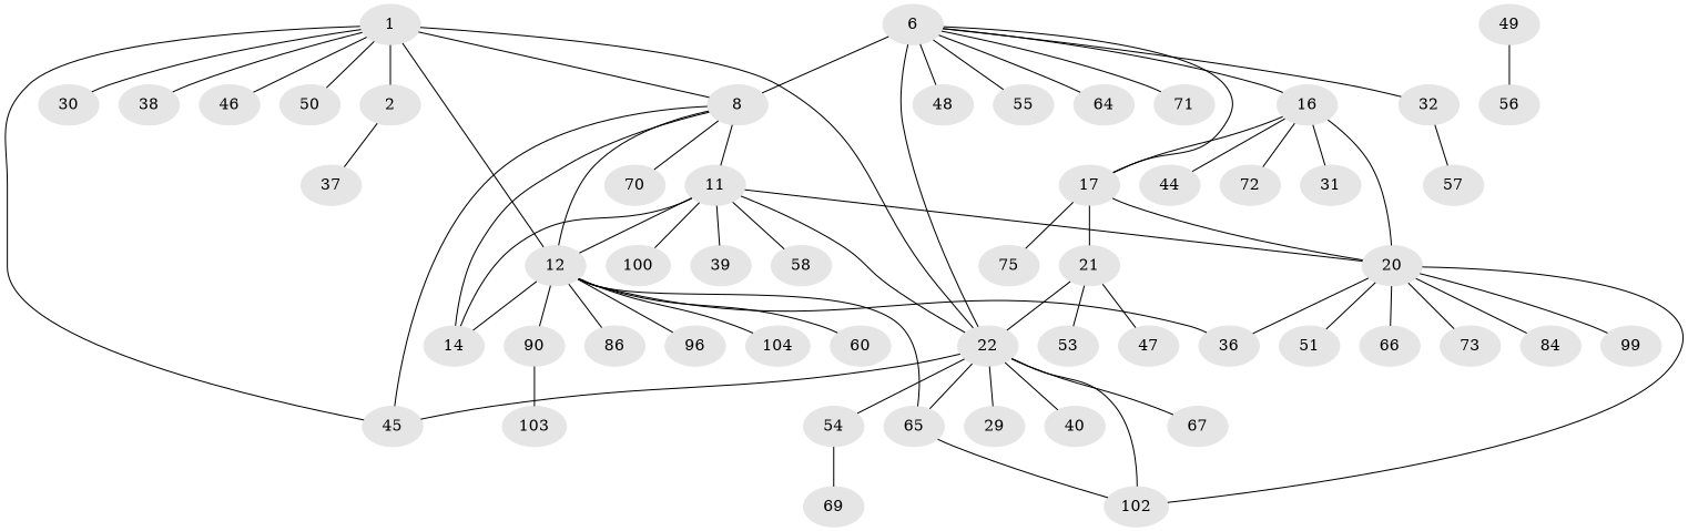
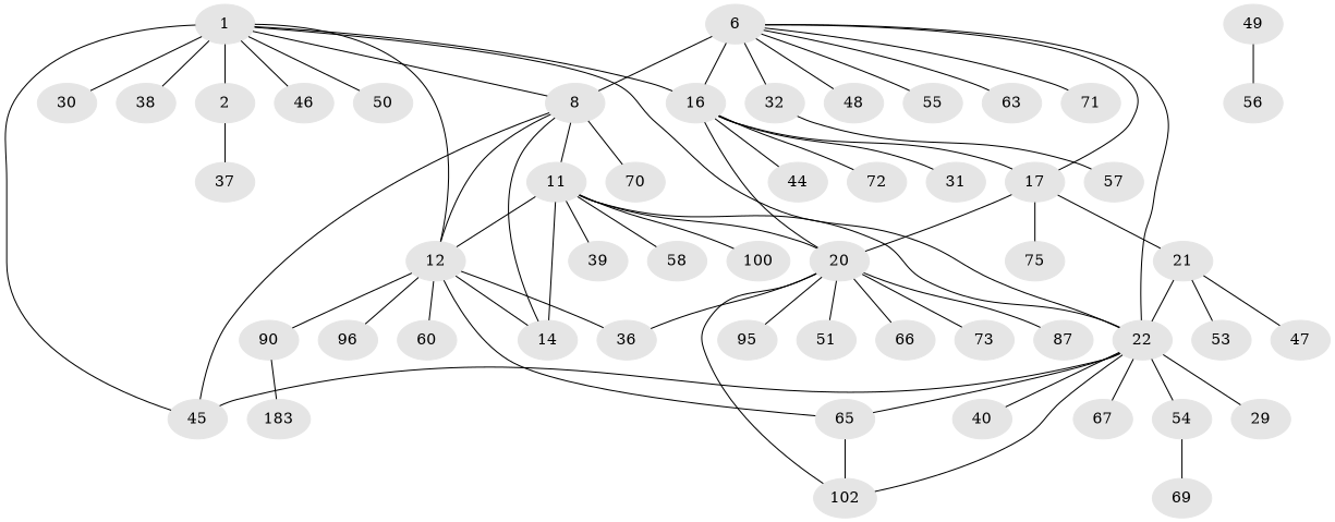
  graph {
    node [color=gray90 style=filled]
    1 [super="+68+3"]
    2
    8 [super="+9+80+83+81+82+34"]
    12 [super="+13"]
    16 [super="+18+111"]
    22 [super="+24+25"]
    30
    38
    45
    46
    50
    37
    11 [super="+15+84"]
    14
    70
    36
    60
    65
-   86
    90 [super="+94"]
    96 [super="+97"]
-   104
    17
    20
    31
    44
    72
    102 [super="+114"]
    29
    40
    54
    67 [super="+88"]
    49
    56
    6 [super="+42+7+76+107+10"]
    n36 [label=32]
    48
    55
-   63 [label=64]
+   63
    71
    21 [super="+77+26+61+23"]
    75
    57
    39
    58
    100
    51
    66
    73 [super="+91"]
-   87 [label=84]
-   99
-   103
+   87
+   99 [label=95]
+   103 [label=183]
    47
    53
    69
    1 -- 2 [weight=4]
    1 -- 8
    1 -- 12
+   1 -- 16
    1 -- 22
    1 -- 30
    1 -- 38
    1 -- 45
    1 -- 46
    1 -- 50
    2 -- 37
    8 -- 12
    8 -- 45
    8 -- 11
    8 -- 14
    8 -- 70
    12 -- 14 [weight=2]
    12 -- 36
    12 -- 60
    12 -- 65
-   12 -- 86
    12 -- 90
    12 -- 96
-   12 -- 104
    16 -- 17 [weight=3]
    16 -- 20 [weight=3]
    16 -- 31
    16 -- 44
    16 -- 72
    22 -- 45
    22 -- 65
    22 -- 102
    22 -- 29
    22 -- 40
    22 -- 54
    22 -- 67
    11 -- 12 [weight=4]
    11 -- 22 [weight=2]
    11 -- 14 [weight=2]
    11 -- 20
    11 -- 39
    11 -- 58
    11 -- 100
    65 -- 102
    90 -- 103
    17 -- 20
    17 -- 21
    17 -- 75
    20 -- 36
    20 -- 102
    20 -- 51
    20 -- 66
    20 -- 73
    20 -- 87
    20 -- 99
    54 -- 69
    49 -- 56
    6 -- 8 [weight=6]
    6 -- 16
    6 -- 22
    6 -- 17
    6 -- n36
    6 -- 48
    6 -- 55
    6 -- 63
    6 -- 71
    n36 -- 57
    21 -- 22 [weight=6]
    21 -- 47
    21 -- 53
  }
